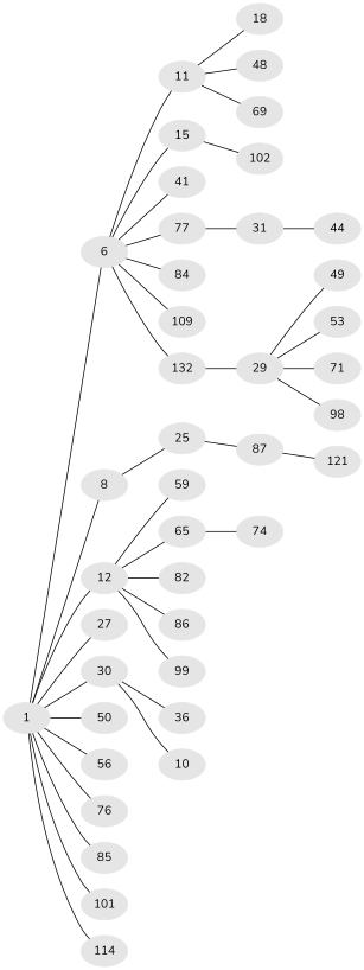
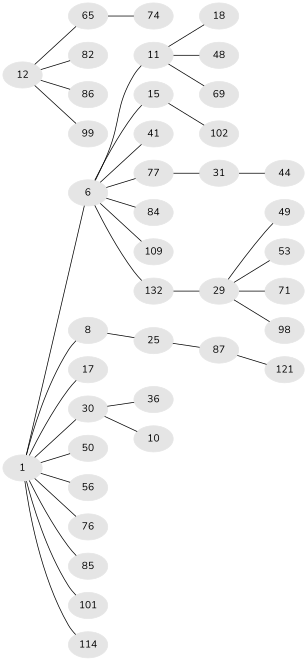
  graph {
    fontname=Nunito
    rankdir=LR
    node [color=gray90 fontname=Nunito style=filled]
    edge [fontname=Nunito]
    1 [super="+2+28+3+7"]
    6 [super="+120+64+10+46+9"]
    8 [super="+23+119+24+26"]
    n4 [label=12 super="+21+66+103+27"]
-   17 [super="+128+45" label=27]
+   17 [super="+128+45"]
    30 [super="+35"]
    50 [super="+51"]
    56
    76 [super="+92"]
    85
    101 [super="+113"]
    114
    11 [super="+37+13+33+32+83"]
    15 [super="+54"]
    n15 [label=41 super="+96+47"]
    77
    84
    109 [super="+110"]
    132
    25 [super="+39+100"]
-   59 [super="+80+97+94"]
    65 [super="+68"]
    82
    86
    99
    36
    n27 [label=10 super="+117"]
    18 [super="+57"]
    48 [super="+134"]
    69 [super="+90"]
    102 [super="+125"]
    31 [super="+75+43+78"]
    44
    29 [super="+38+108+81"]
    87 [super="+88"]
    49
    53
    71
    98
    74 [super="+93"]
    121
    1 -- 6
    1 -- 8
-   1 -- n4
    1 -- 17
    1 -- 30
    1 -- 50
    1 -- 56
    1 -- 76
    1 -- 85
    1 -- 101
    1 -- 114
    6 -- 11
    6 -- 15
    6 -- n15
    6 -- 77
    6 -- 84
    6 -- 109
    6 -- 132
    8 -- 25
-   n4 -- 59
    n4 -- 65
    n4 -- 82
    n4 -- 86
    n4 -- 99
    30 -- 36
    30 -- n27
    11 -- 18
    11 -- 48
    11 -- 69
    15 -- 102
    77 -- 31
    132 -- 29
    25 -- 87
    65 -- 74
    31 -- 44
    29 -- 49
    29 -- 53
    29 -- 71
    29 -- 98
    87 -- 121
  }
